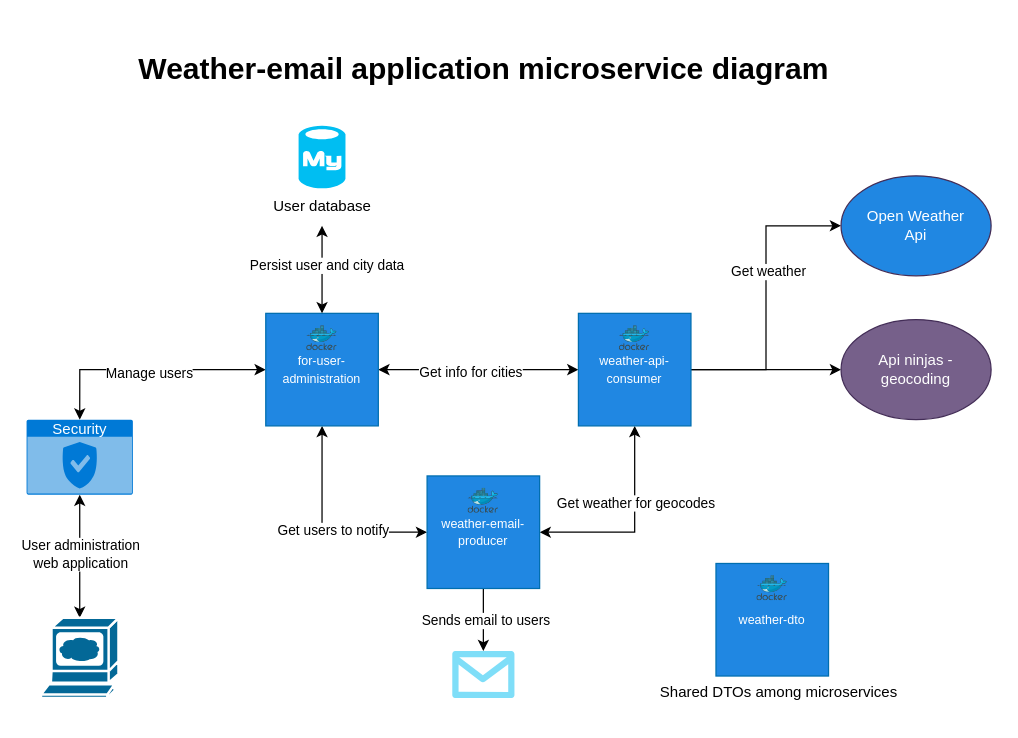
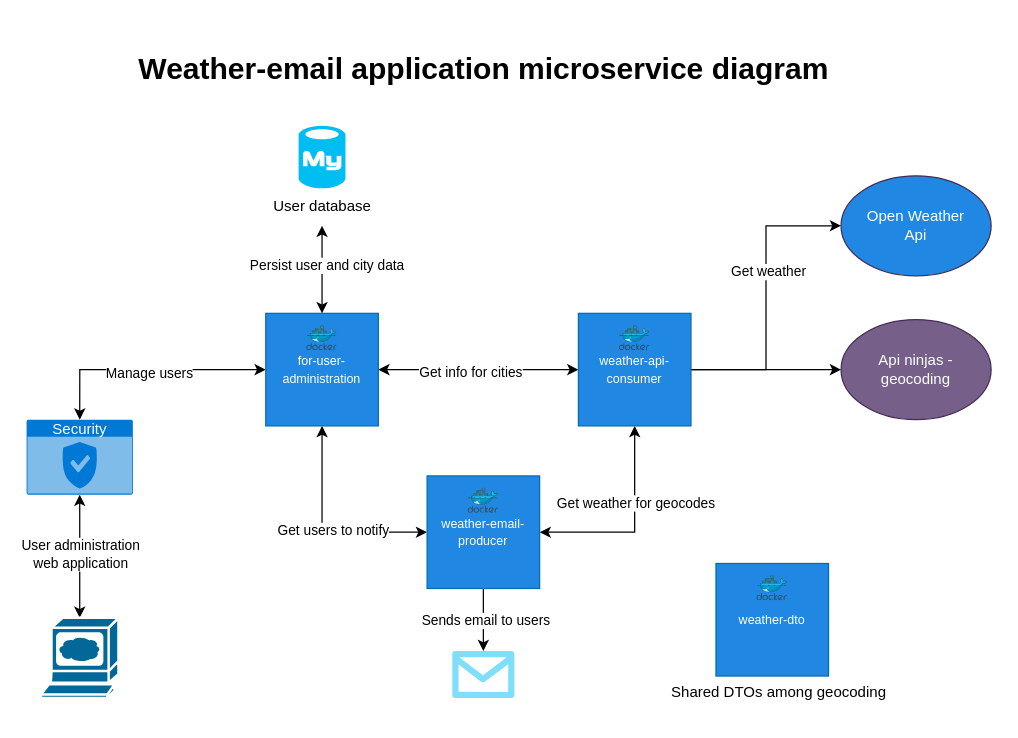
  <mxCell id="0" />
  <mxCell id="1" parent="0" />
  <mxCell id="2" style="edgeStyle=orthogonalEdgeStyle;rounded=0;orthogonalLoop=1;jettySize=auto;html=1;entryX=0.5;entryY=0;entryDx=0;entryDy=0;entryPerimeter=0;startArrow=classic;startFill=1;" edge="1" parent="1" source="8" target="12"><mxGeometry relative="1" as="geometry" /></mxCell>
  <mxCell id="3" value="Manage users" style="edgeLabel;html=1;align=center;verticalAlign=middle;resizable=0;points=[];" vertex="1" connectable="0" parent="2"><mxGeometry x="-0.007" y="2" relative="1" as="geometry"><mxPoint as="offset" /></mxGeometry></mxCell>
  <mxCell id="4" style="edgeStyle=orthogonalEdgeStyle;rounded=0;orthogonalLoop=1;jettySize=auto;html=1;exitX=0.5;exitY=1;exitDx=0;exitDy=0;entryX=0;entryY=0.5;entryDx=0;entryDy=0;startArrow=classic;startFill=1;" edge="1" parent="1" source="8" target="19"><mxGeometry relative="1" as="geometry" /></mxCell>
  <mxCell id="5" value="Get users to notify" style="edgeLabel;html=1;align=center;verticalAlign=middle;resizable=0;points=[];" vertex="1" connectable="0" parent="4"><mxGeometry x="0.108" y="2" relative="1" as="geometry"><mxPoint as="offset" /></mxGeometry></mxCell>
  <mxCell id="6" style="edgeStyle=orthogonalEdgeStyle;rounded=0;orthogonalLoop=1;jettySize=auto;html=1;entryX=0;entryY=0.5;entryDx=0;entryDy=0;startArrow=classic;startFill=1;" edge="1" parent="1" source="8" target="27"><mxGeometry relative="1" as="geometry" /></mxCell>
  <mxCell id="7" value="Get info for cities" style="edgeLabel;html=1;align=center;verticalAlign=middle;resizable=0;points=[];" vertex="1" connectable="0" parent="6"><mxGeometry x="-0.083" y="-1" relative="1" as="geometry"><mxPoint as="offset" /></mxGeometry></mxCell>
  <mxCell id="8" value="&lt;p style=&quot;line-height: 110%;&quot;&gt;&lt;font style=&quot;font-size: 10px;&quot;&gt;for-user-administration&lt;/font&gt;&lt;/p&gt;" style="whiteSpace=wrap;html=1;aspect=fixed;fillColor=#2087E2;fontColor=#ffffff;strokeColor=#006EAF;" vertex="1" parent="1"><mxGeometry x="212.01" y="250" width="90" height="90" as="geometry" /></mxCell>
  <mxCell id="9" value="" style="image;sketch=0;aspect=fixed;html=1;points=[];align=center;fontSize=12;image=img/lib/mscae/Docker.svg;" vertex="1" parent="1"><mxGeometry x="244.82" y="260" width="24.39" height="20" as="geometry" /></mxCell>
  <mxCell id="10" style="edgeStyle=orthogonalEdgeStyle;rounded=0;orthogonalLoop=1;jettySize=auto;html=1;entryX=0.5;entryY=0;entryDx=0;entryDy=0;entryPerimeter=0;startArrow=classic;startFill=1;" edge="1" parent="1" source="12" target="13"><mxGeometry relative="1" as="geometry" /></mxCell>
  <mxCell id="11" value="User administration&lt;br&gt;web application" style="edgeLabel;html=1;align=center;verticalAlign=middle;resizable=0;points=[];" vertex="1" connectable="0" parent="10"><mxGeometry x="-0.049" relative="1" as="geometry"><mxPoint as="offset" /></mxGeometry></mxCell>
  <mxCell id="12" value="Security" style="html=1;whiteSpace=wrap;strokeColor=none;fillColor=#0079D6;labelPosition=center;verticalLabelPosition=middle;verticalAlign=top;align=center;fontSize=12;outlineConnect=0;spacingTop=-6;fontColor=#FFFFFF;sketch=0;shape=mxgraph.sitemap.security;" vertex="1" parent="1"><mxGeometry x="20.75" y="335" width="85" height="60" as="geometry" /></mxCell>
  <mxCell id="13" value="" style="shape=mxgraph.cisco.computers_and_peripherals.web_browser;html=1;pointerEvents=1;dashed=0;fillColor=#036897;strokeColor=#ffffff;strokeWidth=2;verticalLabelPosition=bottom;verticalAlign=top;align=center;outlineConnect=0;" vertex="1" parent="1"><mxGeometry x="32.25" y="493.5" width="62" height="64" as="geometry" /></mxCell>
  <mxCell id="14" value="" style="verticalLabelPosition=bottom;html=1;verticalAlign=top;align=center;strokeColor=none;fillColor=#00BEF2;shape=mxgraph.azure.mysql_database;" vertex="1" parent="1"><mxGeometry x="238.26" y="100" width="37.5" height="50" as="geometry" /></mxCell>
  <mxCell id="15" style="edgeStyle=orthogonalEdgeStyle;rounded=0;orthogonalLoop=1;jettySize=auto;html=1;entryX=0.5;entryY=1;entryDx=0;entryDy=0;startArrow=classic;startFill=1;" edge="1" parent="1" source="19" target="27"><mxGeometry relative="1" as="geometry" /></mxCell>
  <mxCell id="16" value="Get weather for geocodes" style="edgeLabel;html=1;align=center;verticalAlign=middle;resizable=0;points=[];" vertex="1" connectable="0" parent="15"><mxGeometry x="0.238" relative="1" as="geometry"><mxPoint as="offset" /></mxGeometry></mxCell>
  <mxCell id="17" style="edgeStyle=orthogonalEdgeStyle;rounded=0;orthogonalLoop=1;jettySize=auto;html=1;" edge="1" parent="1" source="19" target="33"><mxGeometry relative="1" as="geometry" /></mxCell>
  <mxCell id="18" value="Sends email to users" style="edgeLabel;html=1;align=center;verticalAlign=middle;resizable=0;points=[];" vertex="1" connectable="0" parent="17"><mxGeometry x="-0.02" y="1" relative="1" as="geometry"><mxPoint as="offset" /></mxGeometry></mxCell>
  <mxCell id="19" value="&lt;p style=&quot;line-height: 110%;&quot;&gt;&lt;font style=&quot;font-size: 10px;&quot;&gt;weather-email-producer&lt;/font&gt;&lt;/p&gt;" style="whiteSpace=wrap;html=1;aspect=fixed;fillColor=#2087E2;fontColor=#ffffff;strokeColor=#006EAF;" vertex="1" parent="1"><mxGeometry x="341" y="380" width="90" height="90" as="geometry" /></mxCell>
  <mxCell id="20" value="" style="image;sketch=0;aspect=fixed;html=1;points=[];align=center;fontSize=12;image=img/lib/mscae/Docker.svg;" vertex="1" parent="1"><mxGeometry x="373.81" y="390" width="24.39" height="20" as="geometry" /></mxCell>
  <mxCell id="21" style="edgeStyle=orthogonalEdgeStyle;rounded=0;orthogonalLoop=1;jettySize=auto;html=1;entryX=0.5;entryY=0;entryDx=0;entryDy=0;startArrow=classic;startFill=1;" edge="1" parent="1" source="23" target="8"><mxGeometry relative="1" as="geometry" /></mxCell>
  <mxCell id="22" value="Persist user and city data" style="edgeLabel;html=1;align=center;verticalAlign=middle;resizable=0;points=[];" vertex="1" connectable="0" parent="21"><mxGeometry x="-0.114" y="3" relative="1" as="geometry"><mxPoint as="offset" /></mxGeometry></mxCell>
  <mxCell id="23" value="User database" style="text;html=1;align=center;verticalAlign=middle;resizable=0;points=[];autosize=1;strokeColor=none;fillColor=none;" vertex="1" parent="1"><mxGeometry x="207.01" y="150" width="100" height="30" as="geometry" /></mxCell>
  <mxCell id="24" style="edgeStyle=orthogonalEdgeStyle;rounded=0;orthogonalLoop=1;jettySize=auto;html=1;entryX=0;entryY=0.5;entryDx=0;entryDy=0;" edge="1" parent="1" source="27" target="29"><mxGeometry relative="1" as="geometry" /></mxCell>
  <mxCell id="25" style="edgeStyle=orthogonalEdgeStyle;rounded=0;orthogonalLoop=1;jettySize=auto;html=1;entryX=0;entryY=0.5;entryDx=0;entryDy=0;" edge="1" parent="1" source="27" target="30"><mxGeometry relative="1" as="geometry" /></mxCell>
  <mxCell id="26" value="Get weather" style="edgeLabel;html=1;align=center;verticalAlign=middle;resizable=0;points=[];" vertex="1" connectable="0" parent="25"><mxGeometry x="0.187" y="-1" relative="1" as="geometry"><mxPoint as="offset" /></mxGeometry></mxCell>
  <mxCell id="27" value="&lt;p style=&quot;line-height: 110%;&quot;&gt;&lt;font style=&quot;font-size: 10px;&quot;&gt;weather-api-consumer&lt;/font&gt;&lt;/p&gt;" style="whiteSpace=wrap;html=1;aspect=fixed;fillColor=#2087E2;fontColor=#ffffff;strokeColor=#006EAF;" vertex="1" parent="1"><mxGeometry x="462" y="250" width="90" height="90" as="geometry" /></mxCell>
  <mxCell id="28" value="" style="image;sketch=0;aspect=fixed;html=1;points=[];align=center;fontSize=12;image=img/lib/mscae/Docker.svg;" vertex="1" parent="1"><mxGeometry x="494.81" y="260" width="24.39" height="20" as="geometry" /></mxCell>
  <mxCell id="29" value="Api ninjas - geocoding" style="ellipse;whiteSpace=wrap;html=1;fillColor=#76608a;fontColor=#ffffff;strokeColor=#432D57;" vertex="1" parent="1"><mxGeometry x="672" y="255" width="120" height="80" as="geometry" /></mxCell>
  <mxCell id="30" value="Open Weather&lt;br&gt;Api&lt;br&gt;" style="ellipse;whiteSpace=wrap;html=1;fillColor=#2087e2;fontColor=#ffffff;strokeColor=#432D57;" vertex="1" parent="1"><mxGeometry x="672" y="140" width="120" height="80" as="geometry" /></mxCell>
  <mxCell id="31" value="&lt;p style=&quot;line-height: 110%;&quot;&gt;&lt;font style=&quot;font-size: 10px;&quot;&gt;weather-dto&lt;/font&gt;&lt;/p&gt;" style="whiteSpace=wrap;html=1;aspect=fixed;fillColor=#2087E2;fontColor=#ffffff;strokeColor=#006EAF;" vertex="1" parent="1"><mxGeometry x="572" y="450" width="90" height="90" as="geometry" /></mxCell>
  <mxCell id="32" value="" style="image;sketch=0;aspect=fixed;html=1;points=[];align=center;fontSize=12;image=img/lib/mscae/Docker.svg;" vertex="1" parent="1"><mxGeometry x="604.81" y="460" width="24.39" height="20" as="geometry" /></mxCell>
  <mxCell id="33" value="" style="verticalLabelPosition=bottom;html=1;verticalAlign=top;align=center;strokeColor=none;fillColor=#00BEF2;shape=mxgraph.azure.message;pointerEvents=1;" vertex="1" parent="1"><mxGeometry x="361" y="520" width="50" height="37.5" as="geometry" /></mxCell>
- <mxCell id="34" value="Shared DTOs among microservices" style="text;html=1;align=center;verticalAlign=middle;resizable=0;points=[];autosize=1;strokeColor=none;fillColor=none;" vertex="1" parent="1"><mxGeometry x="517" y="538" width="210" height="30" as="geometry" /></mxCell>
+ <mxCell id="34" value="Shared DTOs among geocoding" style="text;html=1;align=center;verticalAlign=middle;resizable=0;points=[];autosize=1;strokeColor=none;fillColor=none;" vertex="1" parent="1"><mxGeometry x="517" y="538" width="210" height="30" as="geometry" /></mxCell>
  <mxCell id="35" value="&lt;h1&gt;Weather-email application microservice diagram&lt;/h1&gt;" style="text;html=1;align=center;verticalAlign=middle;resizable=0;points=[];autosize=1;strokeColor=none;fillColor=none;" vertex="1" parent="1"><mxGeometry x="96" y="20" width="580" height="70" as="geometry" /></mxCell>
